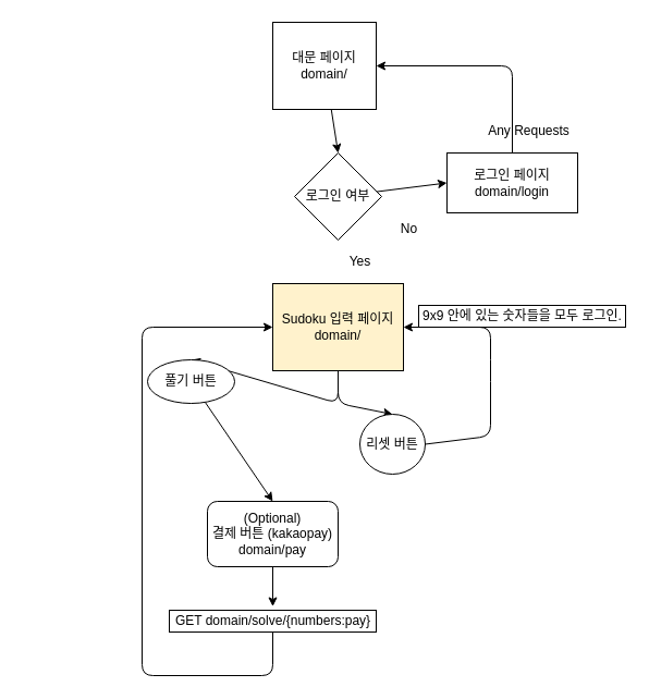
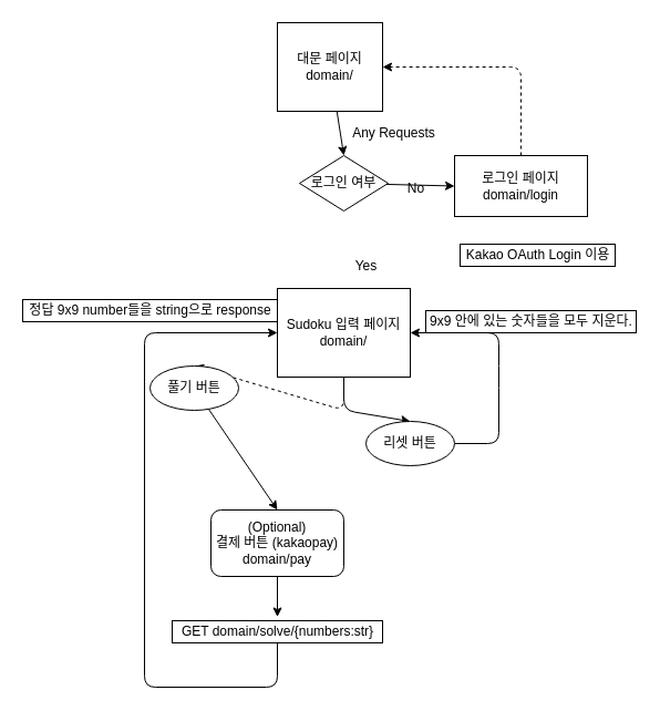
  <mxCell id="0" />
  <mxCell id="1" parent="0" />
  <mxCell id="2" style="edgeStyle=none;html=1;entryX=0.5;entryY=0;entryDx=0;entryDy=0;" edge="1" parent="1" source="3" target="8"><mxGeometry relative="1" as="geometry" /></mxCell>
  <mxCell id="3" value="대문 페이지&lt;br&gt;domain/" style="rounded=0;whiteSpace=wrap;html=1;" vertex="1" parent="1"><mxGeometry x="250" y="20" width="95" height="80" as="geometry" /></mxCell>
- <mxCell id="4" style="edgeStyle=none;html=1;entryX=0.5;entryY=0;entryDx=0;entryDy=0;" edge="1" parent="1" source="6" target="16"><mxGeometry relative="1" as="geometry"><Array as="points"><mxPoint x="310" y="370" /></Array></mxGeometry></mxCell>
+ <mxCell id="4" style="edgeStyle=none;html=1;entryX=0.5;entryY=0;entryDx=0;entryDy=0;dashed=1;" edge="1" parent="1" source="6" target="16"><mxGeometry relative="1" as="geometry"><Array as="points"><mxPoint x="310" y="370" /></Array></mxGeometry></mxCell>
  <mxCell id="5" style="edgeStyle=none;html=1;entryX=0.5;entryY=0;entryDx=0;entryDy=0;" edge="1" parent="1" source="6" target="18"><mxGeometry relative="1" as="geometry"><Array as="points"><mxPoint x="310" y="370" /></Array></mxGeometry></mxCell>
- <mxCell id="6" value="Sudoku 입력 페이지&lt;br&gt;domain/" style="rounded=0;whiteSpace=wrap;html=1;fillColor=#fff2cc;" vertex="1" parent="1"><mxGeometry x="250" y="260" width="120" height="80" as="geometry" /></mxCell>
+ <mxCell id="6" value="Sudoku 입력 페이지&lt;br&gt;domain/" style="rounded=0;whiteSpace=wrap;html=1;" vertex="1" parent="1"><mxGeometry x="250" y="260" width="120" height="80" as="geometry" /></mxCell>
  <mxCell id="7" style="edgeStyle=none;html=1;entryX=0;entryY=0.5;entryDx=0;entryDy=0;" edge="1" parent="1" source="8" target="11"><mxGeometry relative="1" as="geometry" /></mxCell>
- <mxCell id="8" value="로그인 여부" style="rhombus;whiteSpace=wrap;html=1;" vertex="1" parent="1"><mxGeometry x="270" y="140" width="80" height="80" as="geometry" /></mxCell>
+ <mxCell id="8" value="로그인 여부" style="rhombus;whiteSpace=wrap;html=1;" vertex="1" parent="1"><mxGeometry x="270" y="140" width="80" height="50" as="geometry" /></mxCell>
  <mxCell id="9" value="Yes" style="text;html=1;align=center;verticalAlign=middle;resizable=0;points=[];autosize=1;strokeColor=none;fillColor=none;" vertex="1" parent="1"><mxGeometry x="310" y="230" width="40" height="20" as="geometry" /></mxCell>
- <mxCell id="10" style="edgeStyle=none;html=1;entryX=1;entryY=0.5;entryDx=0;entryDy=0;" edge="1" parent="1" source="11" target="3"><mxGeometry relative="1" as="geometry"><Array as="points"><mxPoint x="470" y="60" /></Array></mxGeometry></mxCell>
+ <mxCell id="10" style="edgeStyle=none;html=1;entryX=1;entryY=0.5;entryDx=0;entryDy=0;dashed=1;" edge="1" parent="1" source="11" target="3"><mxGeometry relative="1" as="geometry"><Array as="points"><mxPoint x="470" y="60" /></Array></mxGeometry></mxCell>
  <mxCell id="11" value="로그인 페이지&lt;br&gt;domain/login" style="rounded=0;whiteSpace=wrap;html=1;" vertex="1" parent="1"><mxGeometry x="410" y="140" width="120" height="55" as="geometry" /></mxCell>
- <mxCell id="12" value="No" style="text;html=1;align=center;verticalAlign=middle;resizable=0;points=[];autosize=1;strokeColor=none;fillColor=none;" vertex="1" parent="1"><mxGeometry x="360" y="200" width="30" height="20" as="geometry" /></mxCell>
- <mxCell id="14" value="Any Requests" style="text;html=1;align=center;verticalAlign=middle;resizable=0;points=[];autosize=1;strokeColor=none;fillColor=none;" vertex="1" parent="1"><mxGeometry x="440" y="110" width="90" height="20" as="geometry" /></mxCell>
+ <mxCell id="12" value="No" style="text;html=1;align=center;verticalAlign=middle;resizable=0;points=[];autosize=1;strokeColor=none;fillColor=none;" vertex="1" parent="1"><mxGeometry x="360" y="160" width="30" height="20" as="geometry" /></mxCell>
+ <mxCell id="13" value="Kakao OAuth Login 이용" style="text;html=1;align=center;verticalAlign=middle;resizable=0;points=[];autosize=1;strokeColor=default;fillColor=none;" vertex="1" parent="1"><mxGeometry x="415" y="220" width="140" height="20" as="geometry" /></mxCell>
+ <mxCell id="14" value="Any Requests" style="text;html=1;align=center;verticalAlign=middle;resizable=0;points=[];autosize=1;strokeColor=none;fillColor=none;" vertex="1" parent="1"><mxGeometry x="310" y="110" width="90" height="20" as="geometry" /></mxCell>
  <mxCell id="15" style="edgeStyle=none;html=1;" edge="1" parent="1" source="16"><mxGeometry relative="1" as="geometry"><mxPoint x="250" y="460" as="targetPoint" /></mxGeometry></mxCell>
  <mxCell id="16" value="풀기 버튼" style="ellipse;whiteSpace=wrap;html=1;" vertex="1" parent="1"><mxGeometry x="135" y="330" width="80" height="40" as="geometry" /></mxCell>
  <mxCell id="17" style="edgeStyle=none;html=1;entryX=1;entryY=0.5;entryDx=0;entryDy=0;exitX=1;exitY=0.5;exitDx=0;exitDy=0;" edge="1" parent="1" source="18" target="6"><mxGeometry relative="1" as="geometry"><Array as="points"><mxPoint x="450" y="400" /><mxPoint x="450" y="340" /><mxPoint x="450" y="300" /></Array></mxGeometry></mxCell>
- <mxCell id="18" value="리셋 버튼" style="ellipse;whiteSpace=wrap;html=1;" vertex="1" parent="1"><mxGeometry x="330" y="380" width="60" height="55" as="geometry" /></mxCell>
- <mxCell id="19" value="9x9 안에 있는 숫자들을 모두 로그인." style="text;html=1;align=center;verticalAlign=middle;resizable=0;points=[];autosize=1;strokeColor=default;fillColor=none;" vertex="1" parent="1"><mxGeometry x="384" y="280" width="190" height="20" as="geometry" /></mxCell>
+ <mxCell id="18" value="리셋 버튼" style="ellipse;whiteSpace=wrap;html=1;" vertex="1" parent="1"><mxGeometry x="330" y="380" width="80" height="40" as="geometry" /></mxCell>
+ <mxCell id="19" value="9x9 안에 있는 숫자들을 모두 지운다." style="text;html=1;align=center;verticalAlign=middle;resizable=0;points=[];autosize=1;strokeColor=default;fillColor=none;" vertex="1" parent="1"><mxGeometry x="384" y="280" width="190" height="20" as="geometry" /></mxCell>
  <mxCell id="20" style="edgeStyle=none;html=1;entryX=0;entryY=0.5;entryDx=0;entryDy=0;" edge="1" parent="1" target="6"><mxGeometry relative="1" as="geometry"><mxPoint x="210" y="300" as="targetPoint" /><mxPoint x="250" y="580" as="sourcePoint" /><Array as="points"><mxPoint x="250" y="620" /><mxPoint x="130" y="620" /><mxPoint x="130" y="300" /></Array></mxGeometry></mxCell>
- <mxCell id="21" value="GET domain/solve/{numbers:pay}" style="text;html=1;align=center;verticalAlign=middle;resizable=0;points=[];autosize=1;strokeColor=default;fillColor=default;" vertex="1" parent="1"><mxGeometry x="155" y="560" width="190" height="20" as="geometry" /></mxCell>
+ <mxCell id="21" value="GET domain/solve/{numbers:str}" style="text;html=1;align=center;verticalAlign=middle;resizable=0;points=[];autosize=1;strokeColor=default;fillColor=default;" vertex="1" parent="1"><mxGeometry x="155" y="560" width="190" height="20" as="geometry" /></mxCell>
+ <mxCell id="22" value="정답&amp;nbsp;9x9 number들을 string으로 response" style="text;html=1;align=center;verticalAlign=middle;resizable=0;points=[];autosize=1;strokeColor=default;fillColor=none;" vertex="1" parent="1"><mxGeometry x="20" y="270" width="230" height="20" as="geometry" /></mxCell>
  <mxCell id="23" style="edgeStyle=none;html=1;entryX=0.5;entryY=-0.175;entryDx=0;entryDy=0;entryPerimeter=0;" edge="1" parent="1" source="24" target="21"><mxGeometry relative="1" as="geometry" /></mxCell>
  <mxCell id="24" value="(Optional)&lt;br&gt;결제 버튼 (kakaopay)&lt;br&gt;domain/pay" style="rounded=1;whiteSpace=wrap;html=1;strokeColor=default;fillColor=default;" vertex="1" parent="1"><mxGeometry x="190" y="460" width="120" height="60" as="geometry" /></mxCell>
